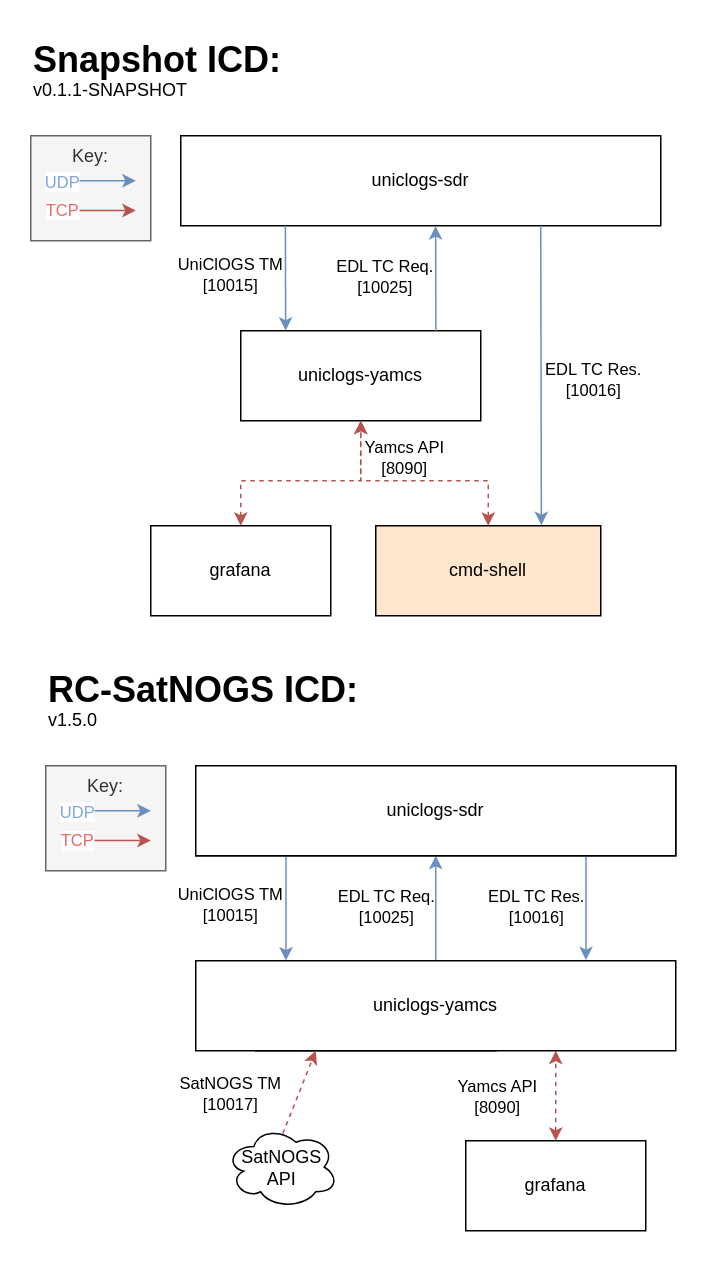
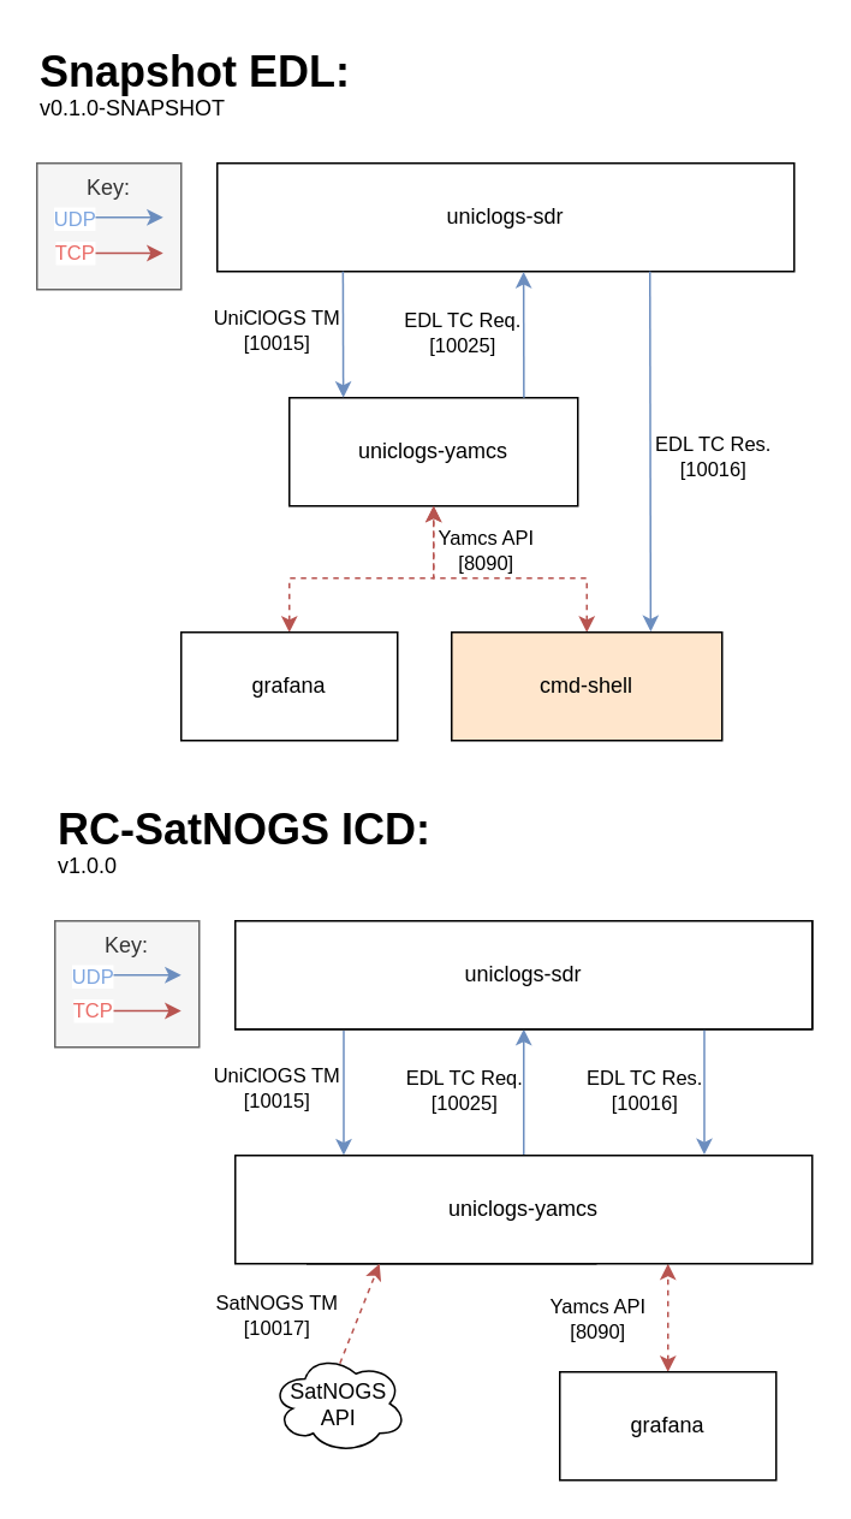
  <mxCell id="0" />
  <mxCell id="1" parent="0" />
  <mxCell id="2" value="uniclogs-sdr" style="rounded=0;whiteSpace=wrap;html=1;" vertex="1" parent="1"><mxGeometry x="120" y="90" width="320" height="60" as="geometry" /></mxCell>
  <mxCell id="3" value="uniclogs-yamcs" style="rounded=0;whiteSpace=wrap;html=1;" vertex="1" parent="1"><mxGeometry x="160" y="220" width="160" height="60" as="geometry" /></mxCell>
  <mxCell id="4" value="" style="edgeStyle=orthogonalEdgeStyle;rounded=0;orthogonalLoop=1;jettySize=auto;html=1;dashed=1;exitX=0.5;exitY=0;exitDx=0;exitDy=0;startArrow=classic;startFill=1;fillColor=#f8cecc;strokeColor=#b85450;" edge="1" parent="1" source="5" target="3"><mxGeometry relative="1" as="geometry"><Array as="points"><mxPoint x="325" y="320" /><mxPoint x="240" y="320" /></Array></mxGeometry></mxCell>
  <mxCell id="5" value="cmd-shell" style="rounded=0;whiteSpace=wrap;html=1;fillColor=#ffe6cc;" vertex="1" parent="1"><mxGeometry x="250" y="350" width="150" height="60" as="geometry" /></mxCell>
  <mxCell id="6" value="" style="endArrow=classic;html=1;rounded=0;exitX=0.75;exitY=1;exitDx=0;exitDy=0;entryX=0.736;entryY=-0.006;entryDx=0;entryDy=0;fillColor=#dae8fc;strokeColor=#6c8ebf;entryPerimeter=0;" edge="1" parent="1" source="2" target="5"><mxGeometry width="50" height="50" relative="1" as="geometry"><mxPoint x="350" y="500" as="sourcePoint" /><mxPoint x="400" y="430" as="targetPoint" /></mxGeometry></mxCell>
  <mxCell id="7" value="EDL TC Res.&lt;br&gt;[10016]" style="edgeLabel;html=1;align=center;verticalAlign=middle;resizable=0;points=[];" vertex="1" connectable="0" parent="6"><mxGeometry x="0.111" y="2" relative="1" as="geometry"><mxPoint x="32" y="-8" as="offset" /></mxGeometry></mxCell>
  <mxCell id="8" value="" style="endArrow=classic;html=1;rounded=0;exitX=0.813;exitY=0;exitDx=0;exitDy=0;entryX=0.531;entryY=1.004;entryDx=0;entryDy=0;fillColor=#dae8fc;strokeColor=#6c8ebf;entryPerimeter=0;exitPerimeter=0;" edge="1" parent="1" source="3" target="2"><mxGeometry width="50" height="50" relative="1" as="geometry"><mxPoint x="350" y="500" as="sourcePoint" /><mxPoint x="400" y="450" as="targetPoint" /></mxGeometry></mxCell>
  <mxCell id="9" value="EDL TC Req.&lt;br&gt;[10025]" style="edgeLabel;html=1;align=center;verticalAlign=middle;resizable=0;points=[];" vertex="1" connectable="0" parent="8"><mxGeometry x="0.446" y="-2" relative="1" as="geometry"><mxPoint x="-36" y="14" as="offset" /></mxGeometry></mxCell>
  <mxCell id="10" value="" style="endArrow=classic;html=1;rounded=0;exitX=0.218;exitY=0.999;exitDx=0;exitDy=0;entryX=0.187;entryY=-0.001;entryDx=0;entryDy=0;fillColor=#dae8fc;strokeColor=#6c8ebf;entryPerimeter=0;exitPerimeter=0;" edge="1" parent="1" source="2" target="3"><mxGeometry width="50" height="50" relative="1" as="geometry"><mxPoint x="350" y="500" as="sourcePoint" /><mxPoint x="400" y="450" as="targetPoint" /></mxGeometry></mxCell>
  <mxCell id="11" value="UniClOGS TM&lt;br&gt;[10015]" style="edgeLabel;html=1;align=center;verticalAlign=middle;resizable=0;points=[];" vertex="1" connectable="0" parent="10"><mxGeometry x="-0.398" y="2" relative="1" as="geometry"><mxPoint x="-39" y="12" as="offset" /></mxGeometry></mxCell>
  <mxCell id="12" value="" style="edgeStyle=orthogonalEdgeStyle;rounded=0;orthogonalLoop=1;jettySize=auto;html=1;dashed=1;entryX=0.5;entryY=1;entryDx=0;entryDy=0;startArrow=classic;startFill=1;exitX=0.5;exitY=0;exitDx=0;exitDy=0;fillColor=#f8cecc;strokeColor=#b85450;" edge="1" parent="1" source="14" target="3"><mxGeometry relative="1" as="geometry"><Array as="points"><mxPoint x="160" y="320" /><mxPoint x="240" y="320" /></Array></mxGeometry></mxCell>
  <mxCell id="13" value="Yamcs API&lt;br&gt;[8090]" style="edgeLabel;html=1;align=center;verticalAlign=middle;resizable=0;points=[];" vertex="1" connectable="0" parent="12"><mxGeometry x="0.634" relative="1" as="geometry"><mxPoint x="28" y="-3" as="offset" /></mxGeometry></mxCell>
  <mxCell id="14" value="grafana" style="rounded=0;whiteSpace=wrap;html=1;" vertex="1" parent="1"><mxGeometry x="100" y="350" width="120" height="60" as="geometry" /></mxCell>
  <mxCell id="15" value="" style="group" vertex="1" connectable="0" parent="1"><mxGeometry x="20" y="90" width="80" height="70" as="geometry" /></mxCell>
  <mxCell id="16" value="Key:" style="group;fillColor=#f5f5f5;fontColor=#333333;strokeColor=#666666;container=0;" vertex="1" connectable="0" parent="15"><mxGeometry width="80" height="70" as="geometry" /></mxCell>
  <mxCell id="17" value="" style="endArrow=classic;html=1;rounded=0;fillColor=#dae8fc;strokeColor=#6c8ebf;" edge="1" parent="15"><mxGeometry width="50" height="50" relative="1" as="geometry"><mxPoint x="30" y="30" as="sourcePoint" /><mxPoint x="70" y="30" as="targetPoint" /></mxGeometry></mxCell>
  <mxCell id="18" value="UDP" style="edgeLabel;html=1;align=center;verticalAlign=middle;resizable=0;points=[];fontColor=#7EA6E0;" vertex="1" connectable="0" parent="17"><mxGeometry x="-0.45" relative="1" as="geometry"><mxPoint x="-21" as="offset" /></mxGeometry></mxCell>
  <mxCell id="19" value="" style="endArrow=classic;html=1;rounded=0;fillColor=#f8cecc;strokeColor=#b85450;" edge="1" parent="15"><mxGeometry width="50" height="50" relative="1" as="geometry"><mxPoint x="30" y="49.83" as="sourcePoint" /><mxPoint x="70" y="49.83" as="targetPoint" /></mxGeometry></mxCell>
  <mxCell id="20" value="TCP" style="edgeLabel;html=1;align=center;verticalAlign=middle;resizable=0;points=[];fontColor=#EA6B66;" vertex="1" connectable="0" parent="19"><mxGeometry x="-0.45" relative="1" as="geometry"><mxPoint x="-21" as="offset" /></mxGeometry></mxCell>
- <mxCell id="21" value="Snapshot ICD:" style="text;strokeColor=none;fillColor=none;html=1;fontSize=24;fontStyle=1;verticalAlign=middle;align=left;fontColor=#000000;" vertex="1" parent="1"><mxGeometry x="20" y="20" width="170" height="40" as="geometry" /></mxCell>
- <mxCell id="22" value="v0.1.1-SNAPSHOT" style="text;html=1;strokeColor=none;fillColor=none;align=left;verticalAlign=middle;whiteSpace=wrap;rounded=0;fontColor=#000000;" vertex="1" parent="1"><mxGeometry x="20" y="50" width="120" height="20" as="geometry" /></mxCell>
+ <mxCell id="21" value="Snapshot EDL:" style="text;strokeColor=none;fillColor=none;html=1;fontSize=24;fontStyle=1;verticalAlign=middle;align=left;fontColor=#000000;" vertex="1" parent="1"><mxGeometry x="20" y="20" width="170" height="40" as="geometry" /></mxCell>
+ <mxCell id="22" value="v0.1.0-SNAPSHOT" style="text;html=1;strokeColor=none;fillColor=none;align=left;verticalAlign=middle;whiteSpace=wrap;rounded=0;fontColor=#000000;" vertex="1" parent="1"><mxGeometry x="20" y="50" width="120" height="20" as="geometry" /></mxCell>
  <mxCell id="23" value="uniclogs-sdr" style="rounded=0;whiteSpace=wrap;html=1;" vertex="1" parent="1"><mxGeometry x="130" y="510" width="320" height="60" as="geometry" /></mxCell>
  <mxCell id="24" value="uniclogs-yamcs" style="rounded=0;whiteSpace=wrap;html=1;" vertex="1" parent="1"><mxGeometry x="170" y="640" width="160" height="60" as="geometry" /></mxCell>
  <mxCell id="25" value="" style="endArrow=classic;html=1;rounded=0;exitX=0.813;exitY=1.002;exitDx=0;exitDy=0;entryX=0.813;entryY=-0.007;entryDx=0;entryDy=0;fillColor=#dae8fc;strokeColor=#6c8ebf;entryPerimeter=0;exitPerimeter=0;" edge="1" parent="1" source="42" target="43"><mxGeometry width="50" height="50" relative="1" as="geometry"><mxPoint x="360" y="920" as="sourcePoint" /><mxPoint x="410" y="850" as="targetPoint" /></mxGeometry></mxCell>
  <mxCell id="26" value="EDL TC Res.&lt;br&gt;[10016]" style="edgeLabel;html=1;align=center;verticalAlign=middle;resizable=0;points=[];" vertex="1" connectable="0" parent="25"><mxGeometry x="0.111" y="2" relative="1" as="geometry"><mxPoint x="-36" y="-6" as="offset" /></mxGeometry></mxCell>
  <mxCell id="27" value="" style="endArrow=classic;html=1;rounded=0;exitX=0.75;exitY=0;exitDx=0;exitDy=0;entryX=0.5;entryY=1;entryDx=0;entryDy=0;fillColor=#dae8fc;strokeColor=#6c8ebf;" edge="1" parent="1" source="24" target="23"><mxGeometry width="50" height="50" relative="1" as="geometry"><mxPoint x="360" y="920" as="sourcePoint" /><mxPoint x="410" y="870" as="targetPoint" /></mxGeometry></mxCell>
  <mxCell id="28" value="EDL TC Req.&lt;br&gt;[10025]" style="edgeLabel;html=1;align=center;verticalAlign=middle;resizable=0;points=[];" vertex="1" connectable="0" parent="27"><mxGeometry x="0.446" y="-2" relative="1" as="geometry"><mxPoint x="-36" y="14" as="offset" /></mxGeometry></mxCell>
  <mxCell id="29" value="" style="endArrow=classic;html=1;rounded=0;exitX=0.188;exitY=1.015;exitDx=0;exitDy=0;entryX=0.188;entryY=-0.002;entryDx=0;entryDy=0;fillColor=#dae8fc;strokeColor=#6c8ebf;exitPerimeter=0;entryPerimeter=0;" edge="1" parent="1" source="42" target="43"><mxGeometry width="50" height="50" relative="1" as="geometry"><mxPoint x="360" y="920" as="sourcePoint" /><mxPoint x="410" y="870" as="targetPoint" /></mxGeometry></mxCell>
  <mxCell id="30" value="UniClOGS TM&lt;br&gt;[10015]" style="edgeLabel;html=1;align=center;verticalAlign=middle;resizable=0;points=[];" vertex="1" connectable="0" parent="29"><mxGeometry x="-0.398" y="2" relative="1" as="geometry"><mxPoint x="-40" y="11" as="offset" /></mxGeometry></mxCell>
  <mxCell id="31" value="" style="edgeStyle=orthogonalEdgeStyle;rounded=0;orthogonalLoop=1;jettySize=auto;html=1;dashed=1;entryX=0.75;entryY=1;entryDx=0;entryDy=0;startArrow=classic;startFill=1;exitX=0.5;exitY=0;exitDx=0;exitDy=0;fillColor=#f8cecc;strokeColor=#b85450;" edge="1" parent="1" source="33" target="43"><mxGeometry relative="1" as="geometry" /></mxCell>
  <mxCell id="32" value="Yamcs API&lt;br&gt;[8090]" style="edgeLabel;html=1;align=center;verticalAlign=middle;resizable=0;points=[];" vertex="1" connectable="0" parent="31"><mxGeometry x="-0.086" relative="1" as="geometry"><mxPoint x="-40" y="-3" as="offset" /></mxGeometry></mxCell>
  <mxCell id="33" value="grafana" style="rounded=0;whiteSpace=wrap;html=1;" vertex="1" parent="1"><mxGeometry x="310" y="760" width="120" height="60" as="geometry" /></mxCell>
  <mxCell id="34" value="" style="group" vertex="1" connectable="0" parent="1"><mxGeometry x="30" y="510" width="80" height="70" as="geometry" /></mxCell>
  <mxCell id="35" value="Key:" style="group;fillColor=#f5f5f5;fontColor=#333333;strokeColor=#666666;container=0;" vertex="1" connectable="0" parent="34"><mxGeometry width="80" height="70" as="geometry" /></mxCell>
  <mxCell id="36" value="" style="endArrow=classic;html=1;rounded=0;fillColor=#dae8fc;strokeColor=#6c8ebf;" edge="1" parent="34"><mxGeometry width="50" height="50" relative="1" as="geometry"><mxPoint x="30" y="30" as="sourcePoint" /><mxPoint x="70" y="30" as="targetPoint" /></mxGeometry></mxCell>
  <mxCell id="37" value="UDP" style="edgeLabel;html=1;align=center;verticalAlign=middle;resizable=0;points=[];fontColor=#7EA6E0;" vertex="1" connectable="0" parent="36"><mxGeometry x="-0.45" relative="1" as="geometry"><mxPoint x="-21" as="offset" /></mxGeometry></mxCell>
  <mxCell id="38" value="" style="endArrow=classic;html=1;rounded=0;fillColor=#f8cecc;strokeColor=#b85450;" edge="1" parent="34"><mxGeometry width="50" height="50" relative="1" as="geometry"><mxPoint x="30" y="49.83" as="sourcePoint" /><mxPoint x="70" y="49.83" as="targetPoint" /></mxGeometry></mxCell>
  <mxCell id="39" value="TCP" style="edgeLabel;html=1;align=center;verticalAlign=middle;resizable=0;points=[];fontColor=#EA6B66;" vertex="1" connectable="0" parent="38"><mxGeometry x="-0.45" relative="1" as="geometry"><mxPoint x="-21" as="offset" /></mxGeometry></mxCell>
  <mxCell id="40" value="RC-SatNOGS ICD:" style="text;strokeColor=none;fillColor=none;html=1;fontSize=24;fontStyle=1;verticalAlign=middle;align=left;fontColor=#000000;" vertex="1" parent="1"><mxGeometry x="30" y="440" width="220" height="40" as="geometry" /></mxCell>
- <mxCell id="41" value="v1.5.0" style="text;html=1;strokeColor=none;fillColor=none;align=left;verticalAlign=middle;whiteSpace=wrap;rounded=0;fontColor=#000000;" vertex="1" parent="1"><mxGeometry x="30" y="470" width="120" height="20" as="geometry" /></mxCell>
+ <mxCell id="41" value="v1.0.0" style="text;html=1;strokeColor=none;fillColor=none;align=left;verticalAlign=middle;whiteSpace=wrap;rounded=0;fontColor=#000000;" vertex="1" parent="1"><mxGeometry x="30" y="470" width="120" height="20" as="geometry" /></mxCell>
  <mxCell id="42" value="uniclogs-sdr" style="rounded=0;whiteSpace=wrap;html=1;" vertex="1" parent="1"><mxGeometry x="130" y="510" width="320" height="60" as="geometry" /></mxCell>
  <mxCell id="43" value="uniclogs-yamcs" style="rounded=0;whiteSpace=wrap;html=1;" vertex="1" parent="1"><mxGeometry x="130" y="640" width="320" height="60" as="geometry" /></mxCell>
  <mxCell id="44" value="SatNOGS API" style="ellipse;shape=cloud;whiteSpace=wrap;html=1;fontColor=#000000;" vertex="1" parent="1"><mxGeometry x="150" y="750" width="75" height="55" as="geometry" /></mxCell>
  <mxCell id="45" value="" style="endArrow=classic;html=1;rounded=0;fontColor=#000000;entryX=0.25;entryY=1;entryDx=0;entryDy=0;exitX=0.507;exitY=0.097;exitDx=0;exitDy=0;exitPerimeter=0;dashed=1;fillColor=#f8cecc;strokeColor=#b85450;" edge="1" parent="1" source="44" target="43"><mxGeometry width="50" height="50" relative="1" as="geometry"><mxPoint x="-40" y="660" as="sourcePoint" /><mxPoint x="160" y="670" as="targetPoint" /></mxGeometry></mxCell>
  <mxCell id="46" value="SatNOGS TM&lt;br&gt;[10017]" style="edgeLabel;html=1;align=center;verticalAlign=middle;resizable=0;points=[];" vertex="1" connectable="0" parent="45"><mxGeometry x="-0.469" relative="1" as="geometry"><mxPoint x="-41" y="-12" as="offset" /></mxGeometry></mxCell>
